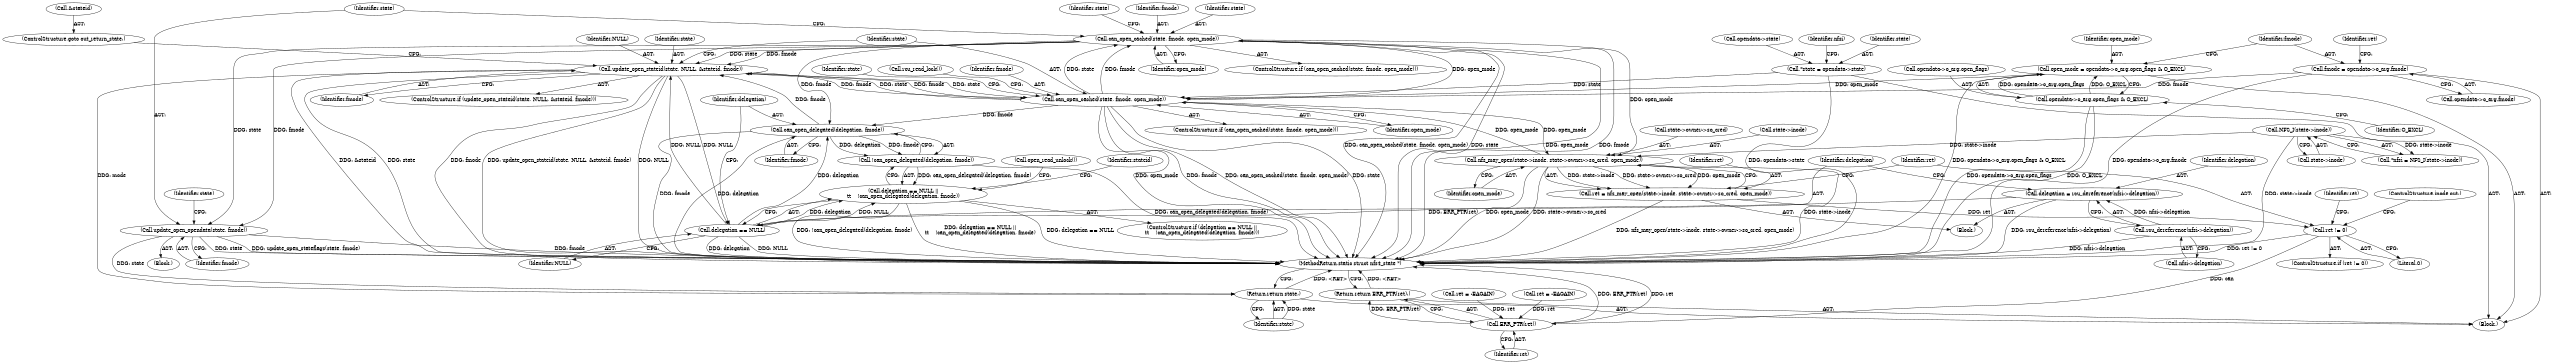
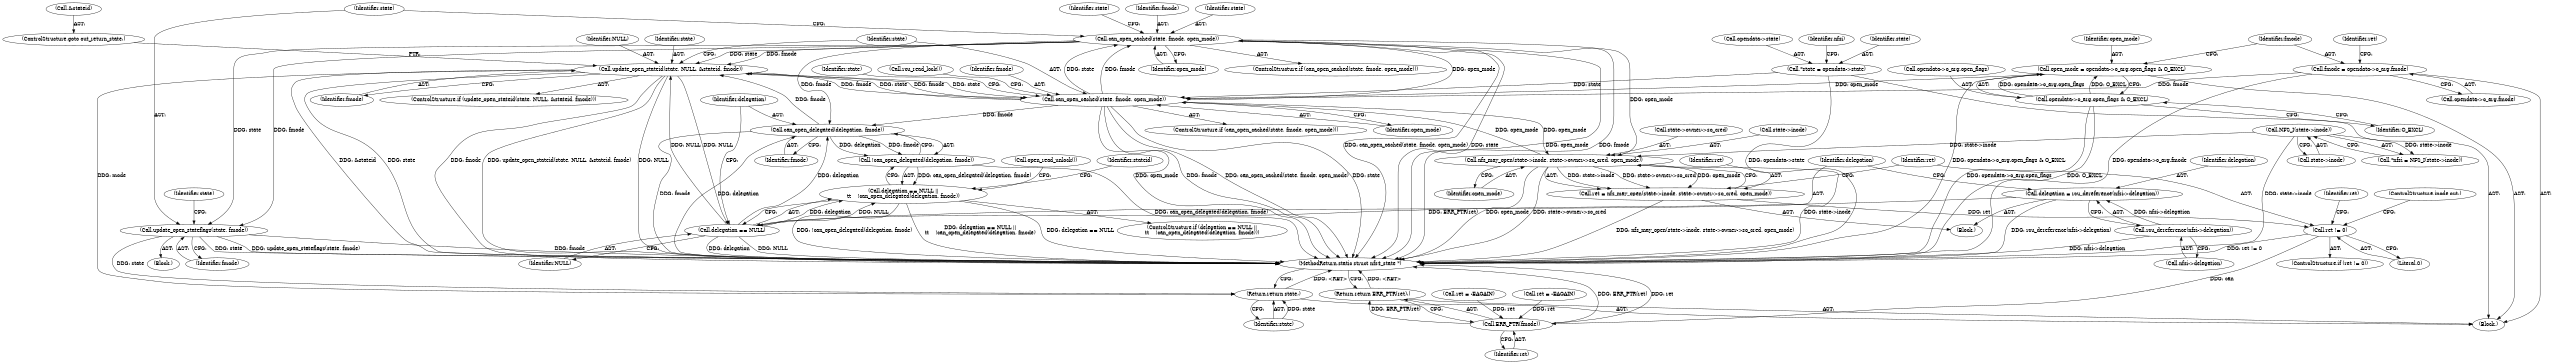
  digraph {
    n1 [label="(Call,can_open_cached(state, fmode, open_mode))"]
    n2 [label="(Call,update_open_stateid(state, NULL, &stateid, fmode))"]
    n3 [label="(Call,can_open_delegated(delegation, fmode))"]
    n4 [label="(Call,nfs_may_open(state->inode, state->owner->so_cred, open_mode))"]
-   n5 [label="(Call,update_open_opendata(state, fmode))"]
+   n5 [label="(Call,update_open_stateflags(state, fmode))"]
    n6 [label="(MethodReturn,static struct nfs4_state *)"]
    n7 [label="(Identifier,open_mode)"]
    n8 [label="(ControlStructure,if (can_open_cached(state, fmode, open_mode)))"]
    n9 [label="(Call,can_open_cached(state, fmode, open_mode))"]
    n10 [label="(Call,delegation == NULL)"]
    n11 [label="(Return,return state;)"]
    n12 [label="(Identifier,fmode)"]
    n13 [label="(ControlStructure,if (update_open_stateid(state, NULL, &stateid, fmode)))"]
    n14 [label="(Call,!can_open_delegated(delegation, fmode))"]
    n15 [label="(Identifier,fmode)"]
    n16 [label="(Call,ret = nfs_may_open(state->inode, state->owner->so_cred, open_mode))"]
    n17 [label="(Identifier,open_mode)"]
    n18 [label="(Block,)"]
    n19 [label="(Identifier,fmode)"]
    n20 [label="(Return,return ERR_PTR(ret);)"]
    n21 [label="(ControlStructure,if (can_open_cached(state, fmode, open_mode)))"]
    n22 [label="(Identifier,open_mode)"]
    n23 [label="(Call,*state = opendata->state)"]
    n24 [label="(Block,)"]
    n25 [label="(Call,opendata->state)"]
    n26 [label="(Call,delegation == NULL ||\n\t\t    !can_open_delegated(delegation, fmode))"]
    n27 [label="(Identifier,NULL)"]
    n28 [label="(Identifier,state)"]
    n29 [label="(ControlStructure,if (delegation == NULL ||\n\t\t    !can_open_delegated(delegation, fmode)))"]
    n30 [label="(Call,delegation = rcu_dereference(nfsi->delegation))"]
    n31 [label="(Call,rcu_dereference(nfsi->delegation))"]
    n32 [label="(Block,)"]
    n33 [label="(Call,nfsi->delegation)"]
    n34 [label="(Call,fmode = opendata->o_arg.fmode)"]
    n35 [label="(Call,opendata->o_arg.fmode)"]
    n36 [label="(Call,ret != 0)"]
    n37 [label="(Call,NFS_I(state->inode))"]
    n38 [label="(Call,*nfsi = NFS_I(state->inode))"]
    n39 [label="(Call,state->inode)"]
    n40 [label="(Call,open_mode = opendata->o_arg.open_flags & O_EXCL)"]
    n41 [label="(Call,opendata->o_arg.open_flags & O_EXCL)"]
    n42 [label="(Identifier,O_EXCL)"]
-   n43 [label="(Call,ERR_PTR(ret))"]
+   n43 [label="(Call,ERR_PTR(fmode))"]
    n44 [label="(Literal,0)"]
    n45 [label="(ControlStructure,if (ret != 0))"]
    n46 [label="(Identifier,ret)"]
    n47 [label="(Call,state->inode)"]
    n48 [label="(Call,ret = -EAGAIN)"]
    n49 [label="(Call,ret = -EAGAIN)"]
    n50 [label="(Identifier,state)"]
    n51 [label="(ControlStructure,goto out_return_state;)"]
    n52 [label="(Identifier,delegation)"]
    n53 [label="(Identifier,state)"]
    n54 [label="(Identifier,nfsi)"]
    n55 [label="(Identifier,stateid)"]
    n56 [label="(Identifier,ret)"]
    n57 [label="(Identifier,open_mode)"]
    n58 [label="(Call,opendata->o_arg.open_flags)"]
    n59 [label="(Identifier,delegation)"]
    n60 [label="(Call,rcu_read_lock())"]
    n61 [label="(Identifier,fmode)"]
    n62 [label="(Identifier,fmode)"]
    n63 [label="(Identifier,state)"]
    n64 [label="(Call,&stateid)"]
    n65 [label="(ControlStructure,inode out;)"]
    n66 [label="(Identifier,state)"]
    n67 [label="(Call,state->owner->so_cred)"]
    n68 [label="(Call,open_read_unlock())"]
    n69 [label="(Identifier,state)"]
    n70 [label="(Identifier,ret)"]
    n71 [label="(Identifier,ret)"]
    n72 [label="(Identifier,delegation)"]
    n73 [label="(Identifier,state)"]
    n74 [label="(Identifier,state)"]
    n75 [label="(Identifier,NULL)"]
    n76 [label="(Identifier,ret)"]
    n77 [label="(Identifier,state)"]
    n78 [label="(Identifier,fmode)"]
    n1 -> n2 [label="DDG: state"]
    n1 -> n2 [label="DDG: fmode"]
    n1 -> n3 [label="DDG: fmode"]
    n1 -> n4 [label="DDG: open_mode"]
    n1 -> n5 [label="DDG: state"]
    n1 -> n5 [label="DDG: fmode"]
    n1 -> n6 [label="DDG: can_open_cached(state, fmode, open_mode)"]
    n1 -> n6 [label="DDG: state"]
    n1 -> n6 [label="DDG: open_mode"]
    n1 -> n6 [label="DDG: fmode"]
    n1 -> n7 [label="CFG: "]
    n1 -> n8 [label="AST: "]
    n2 -> n6 [label="DDG: update_open_stateid(state, NULL, &stateid, fmode)"]
    n2 -> n6 [label="DDG: NULL"]
    n2 -> n6 [label="DDG: &stateid"]
    n2 -> n6 [label="DDG: state"]
    n2 -> n6 [label="DDG: fmode"]
    n2 -> n9 [label="DDG: state"]
    n2 -> n9 [label="DDG: fmode"]
    n2 -> n10 [label="DDG: NULL"]
    n2 -> n11 [label="DDG: mode"]
    n2 -> n12 [label="CFG: "]
    n2 -> n13 [label="AST: "]
    n3 -> n2 [label="DDG: fmode"]
    n3 -> n6 [label="DDG: fmode"]
    n3 -> n6 [label="DDG: delegation"]
    n3 -> n14 [label="AST: "]
    n3 -> n14 [label="DDG: delegation"]
    n3 -> n14 [label="DDG: fmode"]
    n3 -> n15 [label="CFG: "]
    n4 -> n6 [label="DDG: open_mode"]
    n4 -> n6 [label="DDG: state->owner->so_cred"]
    n4 -> n6 [label="DDG: state->inode"]
    n4 -> n9 [label="DDG: open_mode"]
    n4 -> n16 [label="AST: "]
    n4 -> n16 [label="DDG: state->inode"]
    n4 -> n16 [label="DDG: state->owner->so_cred"]
    n4 -> n16 [label="DDG: open_mode"]
    n4 -> n17 [label="CFG: "]
    n5 -> n6 [label="DDG: update_open_stateflags(state, fmode)"]
    n5 -> n6 [label="DDG: fmode"]
    n5 -> n6 [label="DDG: state"]
    n5 -> n11 [label="DDG: state"]
    n5 -> n18 [label="AST: "]
    n5 -> n19 [label="CFG: "]
    n6 -> n11 [label="CFG: "]
    n6 -> n20 [label="CFG: "]
    n7 -> n1 [label="AST: "]
    n9 -> n1 [label="DDG: state"]
    n9 -> n1 [label="DDG: fmode"]
    n9 -> n1 [label="DDG: open_mode"]
    n9 -> n2 [label="DDG: state"]
    n9 -> n2 [label="DDG: fmode"]
    n9 -> n3 [label="DDG: fmode"]
    n9 -> n4 [label="DDG: open_mode"]
    n9 -> n6 [label="DDG: open_mode"]
    n9 -> n6 [label="DDG: fmode"]
    n9 -> n6 [label="DDG: can_open_cached(state, fmode, open_mode)"]
    n9 -> n6 [label="DDG: state"]
    n9 -> n21 [label="AST: "]
    n9 -> n22 [label="CFG: "]
    n10 -> n2 [label="DDG: NULL"]
    n10 -> n3 [label="DDG: delegation"]
    n10 -> n6 [label="DDG: NULL"]
    n10 -> n6 [label="DDG: delegation"]
    n10 -> n26 [label="AST: "]
    n10 -> n26 [label="DDG: delegation"]
    n10 -> n26 [label="DDG: NULL"]
    n10 -> n27 [label="CFG: "]
    n11 -> n6 [label="DDG: <RET>"]
    n11 -> n24 [label="AST: "]
    n11 -> n28 [label="CFG: "]
    n12 -> n2 [label="AST: "]
    n14 -> n3 [label="CFG: "]
    n14 -> n6 [label="DDG: can_open_delegated(delegation, fmode)"]
    n14 -> n26 [label="AST: "]
    n14 -> n26 [label="DDG: can_open_delegated(delegation, fmode)"]
    n15 -> n3 [label="AST: "]
    n16 -> n4 [label="CFG: "]
    n16 -> n6 [label="DDG: nfs_may_open(state->inode, state->owner->so_cred, open_mode)"]
    n16 -> n32 [label="AST: "]
    n16 -> n36 [label="DDG: ret"]
    n17 -> n4 [label="AST: "]
    n19 -> n5 [label="AST: "]
    n20 -> n6 [label="DDG: <RET>"]
    n20 -> n24 [label="AST: "]
    n20 -> n43 [label="CFG: "]
    n22 -> n9 [label="AST: "]
    n23 -> n6 [label="DDG: opendata->state"]
    n23 -> n9 [label="DDG: state"]
    n23 -> n24 [label="AST: "]
    n25 -> n23 [label="AST: "]
    n26 -> n6 [label="DDG: !can_open_delegated(delegation, fmode)"]
    n26 -> n6 [label="DDG: delegation == NULL ||\n\t\t    !can_open_delegated(delegation, fmode)"]
    n26 -> n6 [label="DDG: delegation == NULL"]
    n26 -> n10 [label="CFG: "]
    n26 -> n14 [label="CFG: "]
    n26 -> n29 [label="AST: "]
    n27 -> n10 [label="AST: "]
    n28 -> n11 [label="AST: "]
    n28 -> n11 [label="DDG: state"]
    n30 -> n6 [label="DDG: rcu_dereference(nfsi->delegation)"]
    n30 -> n10 [label="DDG: ERR_PTR(ret)"]
    n30 -> n31 [label="CFG: "]
    n30 -> n32 [label="AST: "]
    n31 -> n6 [label="DDG: nfsi->delegation"]
    n31 -> n30 [label="AST: "]
    n31 -> n30 [label="DDG: nfsi->delegation"]
    n31 -> n33 [label="CFG: "]
    n33 -> n31 [label="AST: "]
    n34 -> n6 [label="DDG: opendata->o_arg.fmode"]
    n34 -> n9 [label="DDG: fmode"]
    n34 -> n24 [label="AST: "]
    n34 -> n35 [label="CFG: "]
    n35 -> n34 [label="AST: "]
    n36 -> n6 [label="DDG: ret != 0"]
    n36 -> n43 [label="DDG: can"]
    n36 -> n44 [label="CFG: "]
    n36 -> n45 [label="AST: "]
    n37 -> n4 [label="DDG: state->inode"]
    n37 -> n6 [label="DDG: state->inode"]
    n37 -> n38 [label="AST: "]
    n37 -> n38 [label="DDG: state->inode"]
    n37 -> n39 [label="CFG: "]
    n38 -> n37 [label="CFG: "]
    n39 -> n37 [label="AST: "]
    n40 -> n6 [label="DDG: opendata->o_arg.open_flags & O_EXCL"]
    n40 -> n9 [label="DDG: open_mode"]
    n40 -> n24 [label="AST: "]
    n40 -> n41 [label="CFG: "]
    n41 -> n6 [label="DDG: opendata->o_arg.open_flags"]
    n41 -> n6 [label="DDG: O_EXCL"]
    n41 -> n40 [label="AST: "]
    n41 -> n40 [label="DDG: opendata->o_arg.open_flags"]
    n41 -> n40 [label="DDG: O_EXCL"]
+   n41 -> n42 [label="CFG: "]
    n42 -> n41 [label="CFG: "]
    n43 -> n6 [label="DDG: ERR_PTR(ret)"]
    n43 -> n6 [label="DDG: ret"]
    n43 -> n20 [label="AST: "]
    n43 -> n20 [label="DDG: ERR_PTR(ret)"]
    n43 -> n46 [label="CFG: "]
    n44 -> n36 [label="AST: "]
    n46 -> n43 [label="AST: "]
    n47 -> n4 [label="AST: "]
    n48 -> n43 [label="DDG: ret"]
    n49 -> n43 [label="DDG: ret"]
    n50 -> n5 [label="CFG: "]
-   n51 -> n2 [label="CFG: "]
+   n51 -> n2 [label="PTR: "]
    n52 -> n3 [label="AST: "]
    n52 -> n10 [label="CFG: "]
    n53 -> n9 [label="CFG: "]
    n54 -> n23 [label="CFG: "]
    n55 -> n26 [label="CFG: "]
    n56 -> n36 [label="CFG: "]
    n57 -> n40 [label="AST: "]
    n58 -> n41 [label="AST: "]
    n59 -> n30 [label="AST: "]
    n60 -> n9 [label="CFG: "]
    n61 -> n34 [label="AST: "]
    n61 -> n40 [label="CFG: "]
    n62 -> n9 [label="AST: "]
    n63 -> n1 [label="AST: "]
    n64 -> n51 [label="AST: "]
    n65 -> n36 [label="CFG: "]
    n66 -> n2 [label="CFG: "]
    n66 -> n9 [label="AST: "]
    n67 -> n4 [label="AST: "]
    n68 -> n26 [label="CFG: "]
    n69 -> n23 [label="AST: "]
    n70 -> n16 [label="CFG: "]
    n70 -> n36 [label="AST: "]
    n71 -> n34 [label="CFG: "]
    n72 -> n10 [label="AST: "]
    n72 -> n30 [label="CFG: "]
    n73 -> n1 [label="CFG: "]
    n73 -> n5 [label="AST: "]
    n74 -> n1 [label="CFG: "]
    n75 -> n2 [label="AST: "]
    n76 -> n16 [label="AST: "]
    n77 -> n2 [label="AST: "]
    n78 -> n1 [label="AST: "]
  }
